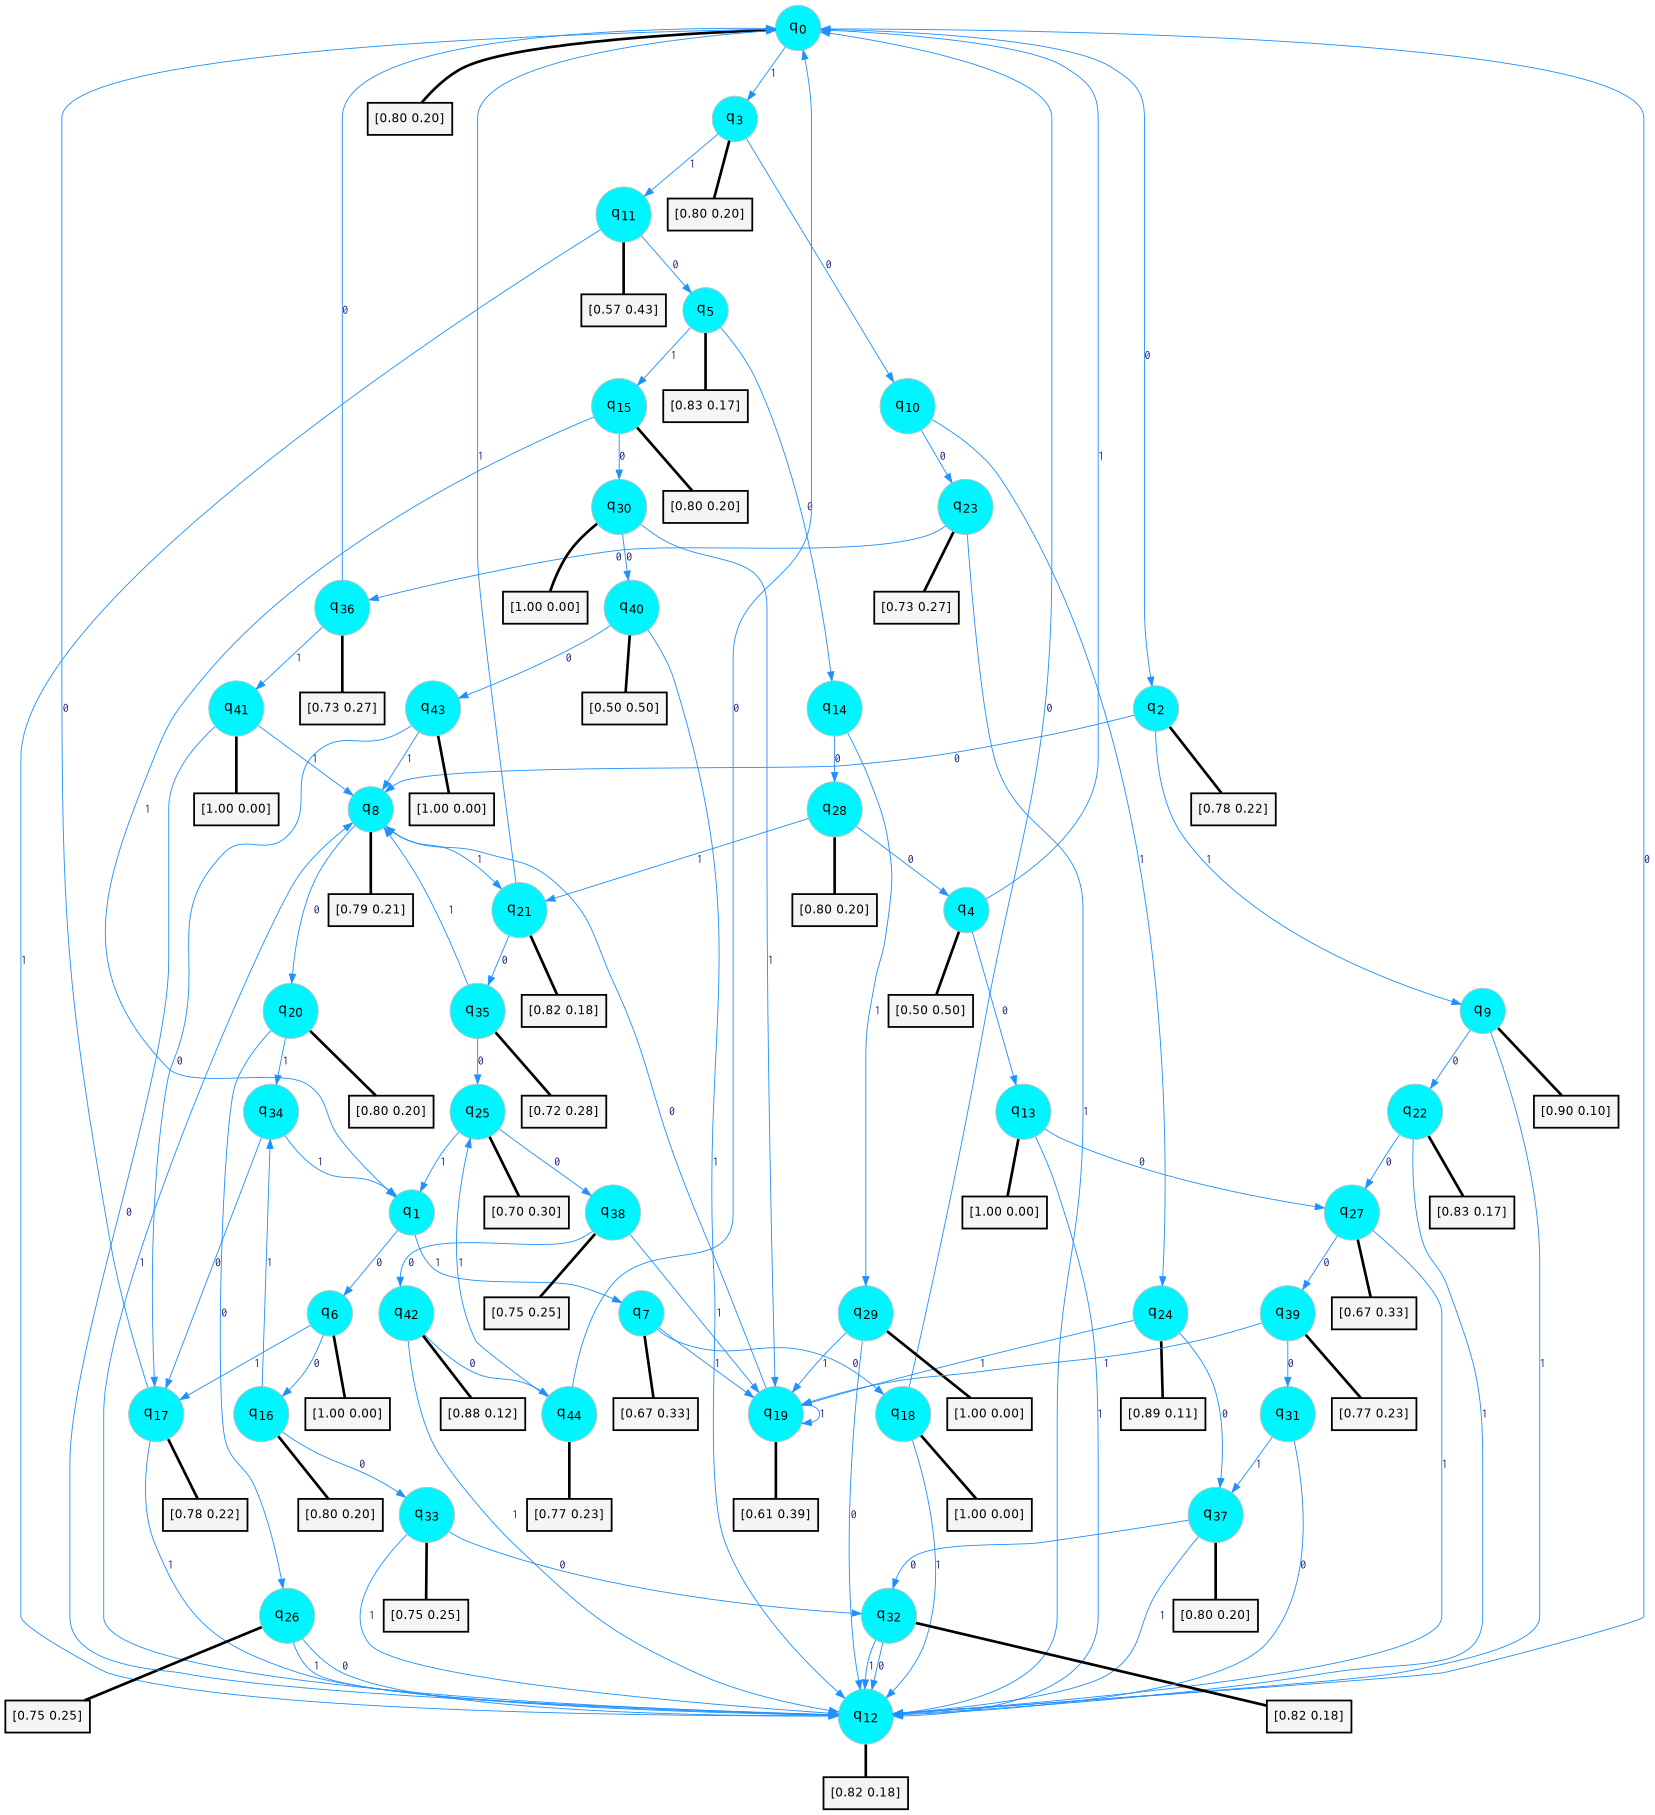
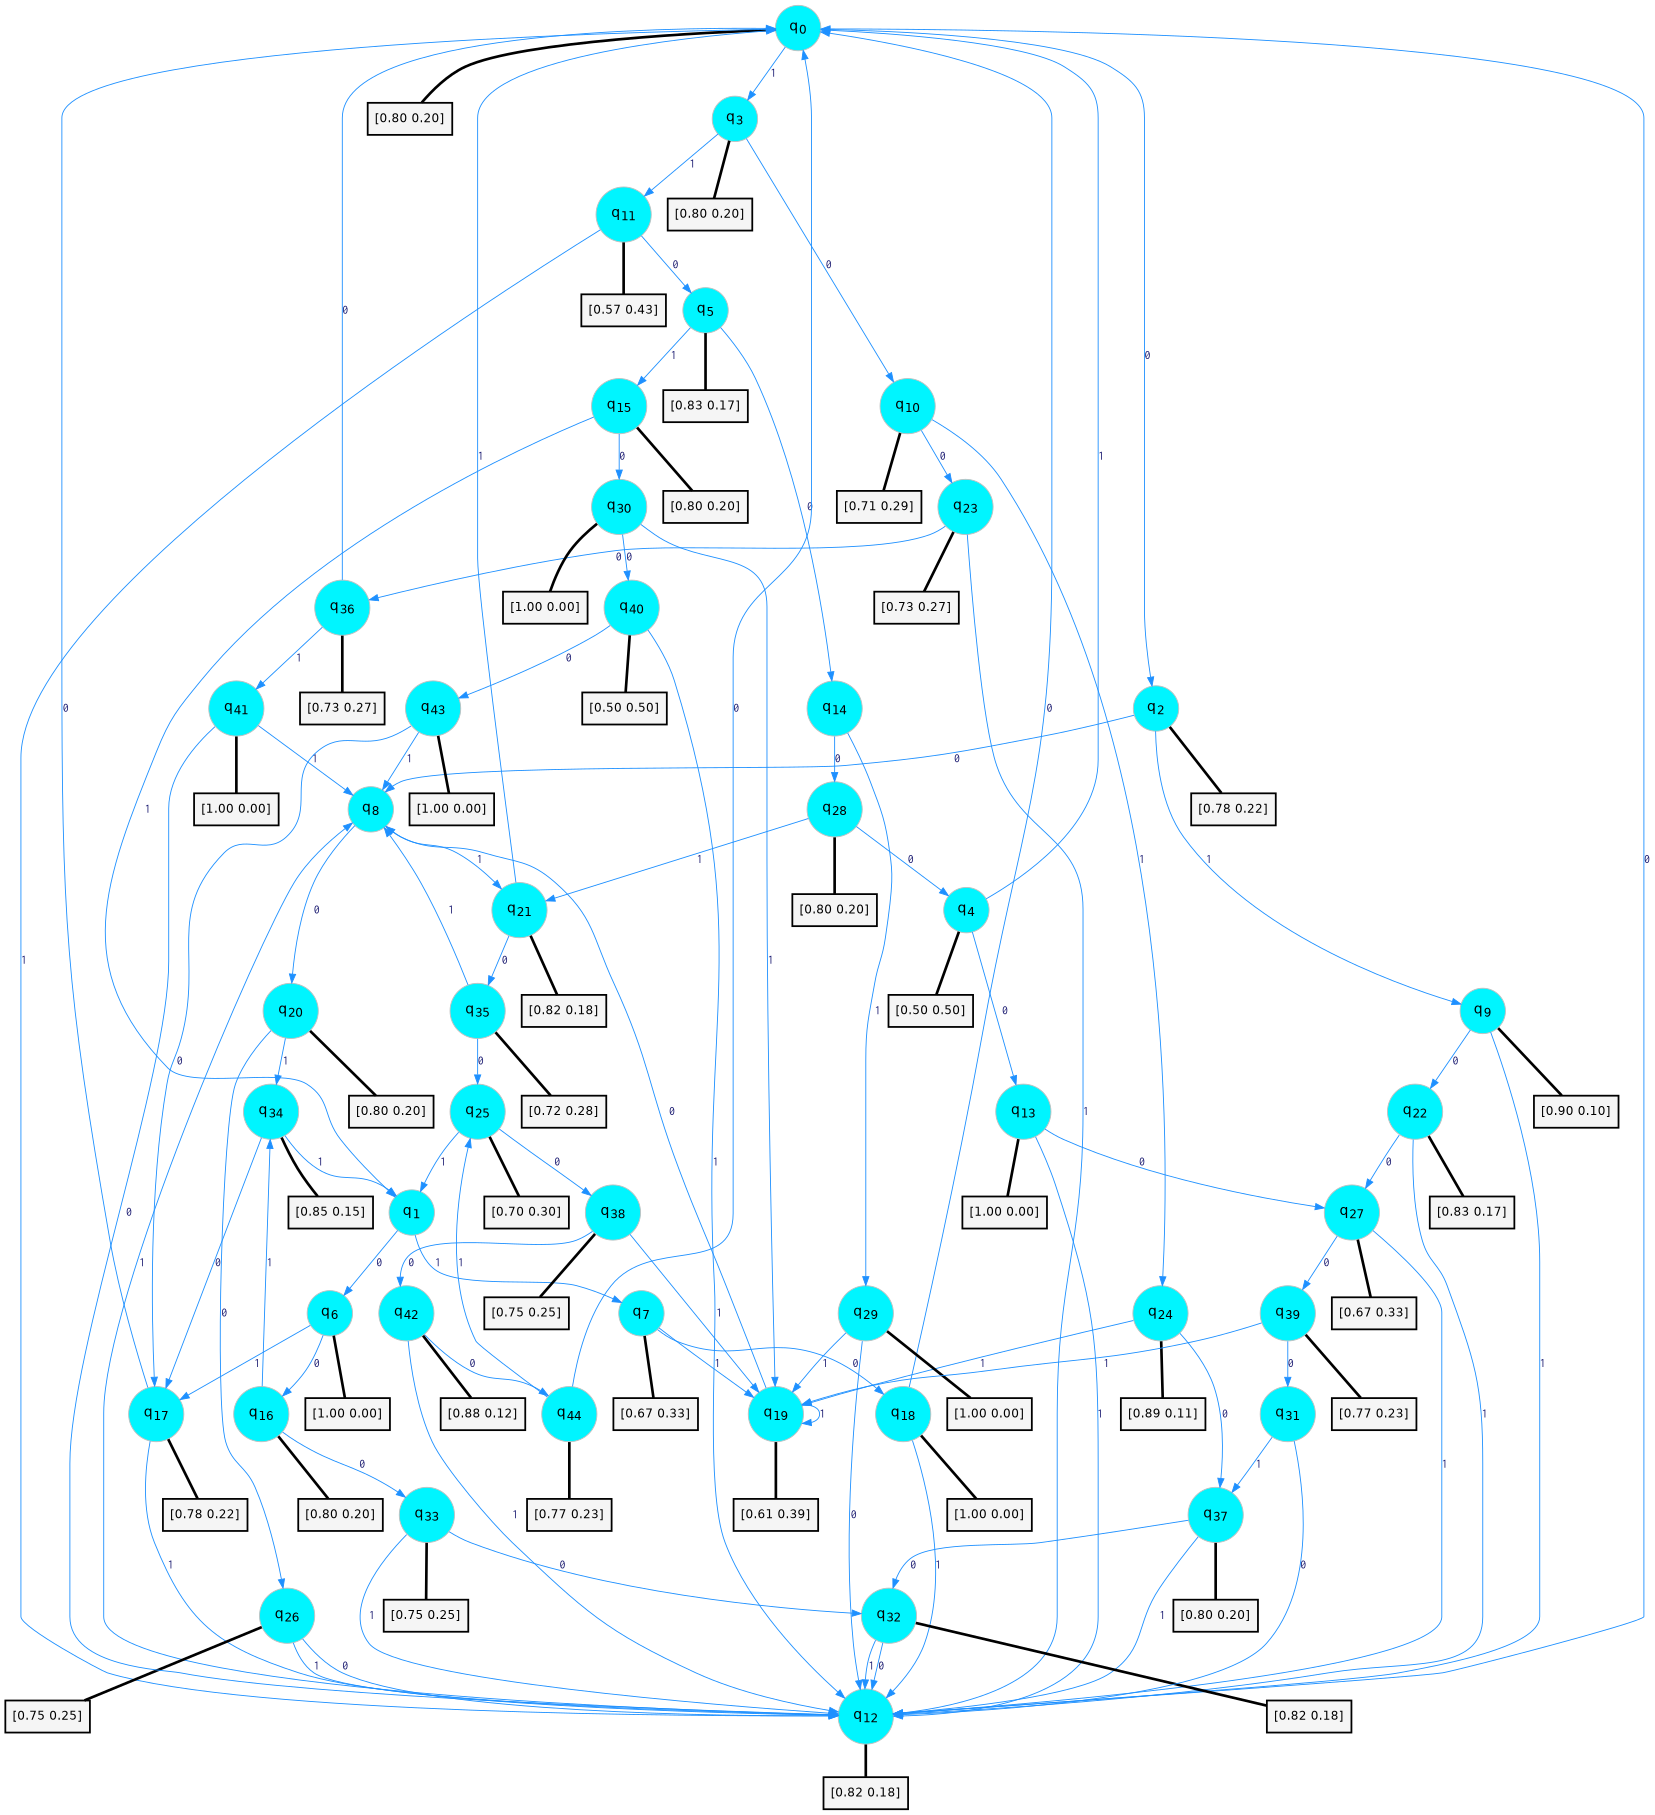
  digraph {
    rankdir=TD
    node [color=gray fillcolor=turquoise1 fontcolor=black fontname=Helvetica fontsize=16 fontweight=bold shape=circle style=filled]
    edge [arrowsize=1 color=dodgerblue1 fontcolor=midnightblue fontname=courier fontweight=bold penwidth=1 style=solid weight=20]
    n1 [label=<q<SUB>0</SUB>>]
    n2 [label=<q<SUB>2</SUB>>]
    n3 [label=<q<SUB>3</SUB>>]
    n4 [color=black fillcolor=whitesmoke fontsize=14 label="[0.80 0.20]" penwidth=2 shape=box]
    n5 [label=<q<SUB>8</SUB>>]
    n6 [label=<q<SUB>9</SUB>>]
    n7 [color=black fillcolor=whitesmoke fontsize=14 label="[0.78 0.22]" penwidth=2 shape=box]
    n8 [label=<q<SUB>10</SUB>>]
    n9 [label=<q<SUB>11</SUB>>]
    n10 [color=black fillcolor=whitesmoke fontsize=14 label="[0.80 0.20]" penwidth=2 shape=box]
    n11 [label=<q<SUB>1</SUB>>]
    n12 [label=<q<SUB>6</SUB>>]
    n13 [label=<q<SUB>7</SUB>>]
    n14 [label=<q<SUB>16</SUB>>]
    n15 [label=<q<SUB>17</SUB>>]
    n16 [color=black fillcolor=whitesmoke fontsize=14 label="[1.00 0.00]" penwidth=2 shape=box]
    n17 [label=<q<SUB>18</SUB>>]
    n18 [label=<q<SUB>19</SUB>>]
    n19 [color=black fillcolor=whitesmoke fontsize=14 label="[0.67 0.33]" penwidth=2 shape=box]
    n20 [label=<q<SUB>20</SUB>>]
    n21 [label=<q<SUB>21</SUB>>]
-   n22 [color=black fillcolor=whitesmoke fontsize=14 label="[0.79 0.21]" penwidth=2 shape=box]
    n23 [label=<q<SUB>12</SUB>>]
    n24 [label=<q<SUB>22</SUB>>]
    n25 [color=black fillcolor=whitesmoke fontsize=14 label="[0.90 0.10]" penwidth=2 shape=box]
    n26 [label=<q<SUB>23</SUB>>]
    n27 [label=<q<SUB>24</SUB>>]
+   n28 [color=black fillcolor=whitesmoke fontsize=14 label="[0.71 0.29]" penwidth=2 shape=box]
    n29 [label=<q<SUB>5</SUB>>]
    n30 [color=black fillcolor=whitesmoke fontsize=14 label="[0.57 0.43]" penwidth=2 shape=box]
    n31 [label=<q<SUB>4</SUB>>]
    n32 [label=<q<SUB>13</SUB>>]
    n33 [color=black fillcolor=whitesmoke fontsize=14 label="[0.50 0.50]" penwidth=2 shape=box]
    n34 [label=<q<SUB>27</SUB>>]
    n35 [color=black fillcolor=whitesmoke fontsize=14 label="[1.00 0.00]" penwidth=2 shape=box]
    n36 [label=<q<SUB>14</SUB>>]
    n37 [label=<q<SUB>15</SUB>>]
    n38 [color=black fillcolor=whitesmoke fontsize=14 label="[0.83 0.17]" penwidth=2 shape=box]
    n39 [label=<q<SUB>28</SUB>>]
    n40 [label=<q<SUB>29</SUB>>]
    n41 [label=<q<SUB>30</SUB>>]
    n42 [color=black fillcolor=whitesmoke fontsize=14 label="[0.80 0.20]" penwidth=2 shape=box]
    n43 [label=<q<SUB>33</SUB>>]
    n44 [label=<q<SUB>34</SUB>>]
    n45 [color=black fillcolor=whitesmoke fontsize=14 label="[0.80 0.20]" penwidth=2 shape=box]
    n46 [color=black fillcolor=whitesmoke fontsize=14 label="[0.78 0.22]" penwidth=2 shape=box]
    n47 [color=black fillcolor=whitesmoke fontsize=14 label="[1.00 0.00]" penwidth=2 shape=box]
    n48 [color=black fillcolor=whitesmoke fontsize=14 label="[0.61 0.39]" penwidth=2 shape=box]
    n49 [label=<q<SUB>26</SUB>>]
    n50 [color=black fillcolor=whitesmoke fontsize=14 label="[0.80 0.20]" penwidth=2 shape=box]
    n51 [label=<q<SUB>35</SUB>>]
    n52 [color=black fillcolor=whitesmoke fontsize=14 label="[0.82 0.18]" penwidth=2 shape=box]
    n53 [color=black fillcolor=whitesmoke fontsize=14 label="[0.82 0.18]" penwidth=2 shape=box]
    n54 [color=black fillcolor=whitesmoke fontsize=14 label="[0.83 0.17]" penwidth=2 shape=box]
    n55 [label=<q<SUB>36</SUB>>]
    n56 [color=black fillcolor=whitesmoke fontsize=14 label="[0.73 0.27]" penwidth=2 shape=box]
    n57 [label=<q<SUB>37</SUB>>]
    n58 [color=black fillcolor=whitesmoke fontsize=14 label="[0.89 0.11]" penwidth=2 shape=box]
    n59 [label=<q<SUB>39</SUB>>]
    n60 [color=black fillcolor=whitesmoke fontsize=14 label="[0.67 0.33]" penwidth=2 shape=box]
    n61 [color=black fillcolor=whitesmoke fontsize=14 label="[0.80 0.20]" penwidth=2 shape=box]
    n62 [color=black fillcolor=whitesmoke fontsize=14 label="[1.00 0.00]" penwidth=2 shape=box]
    n63 [label=<q<SUB>40</SUB>>]
    n64 [color=black fillcolor=whitesmoke fontsize=14 label="[1.00 0.00]" penwidth=2 shape=box]
    n65 [label=<q<SUB>32</SUB>>]
    n66 [color=black fillcolor=whitesmoke fontsize=14 label="[0.75 0.25]" penwidth=2 shape=box]
+   n67 [color=black fillcolor=whitesmoke fontsize=14 label="[0.85 0.15]" penwidth=2 shape=box]
    n68 [color=black fillcolor=whitesmoke fontsize=14 label="[0.75 0.25]" penwidth=2 shape=box]
    n69 [label=<q<SUB>25</SUB>>]
    n70 [color=black fillcolor=whitesmoke fontsize=14 label="[0.72 0.28]" penwidth=2 shape=box]
    n71 [label=<q<SUB>41</SUB>>]
    n72 [color=black fillcolor=whitesmoke fontsize=14 label="[0.73 0.27]" penwidth=2 shape=box]
    n73 [color=black fillcolor=whitesmoke fontsize=14 label="[0.80 0.20]" penwidth=2 shape=box]
    n74 [label=<q<SUB>38</SUB>>]
    n75 [color=black fillcolor=whitesmoke fontsize=14 label="[0.70 0.30]" penwidth=2 shape=box]
    n76 [label=<q<SUB>42</SUB>>]
    n77 [color=black fillcolor=whitesmoke fontsize=14 label="[0.75 0.25]" penwidth=2 shape=box]
    n78 [label=<q<SUB>31</SUB>>]
    n79 [color=black fillcolor=whitesmoke fontsize=14 label="[0.77 0.23]" penwidth=2 shape=box]
    n80 [label=<q<SUB>43</SUB>>]
    n81 [color=black fillcolor=whitesmoke fontsize=14 label="[0.50 0.50]" penwidth=2 shape=box]
    n82 [color=black fillcolor=whitesmoke fontsize=14 label="[0.82 0.18]" penwidth=2 shape=box]
    n83 [color=black fillcolor=whitesmoke fontsize=14 label="[1.00 0.00]" penwidth=2 shape=box]
    n84 [label=<q<SUB>44</SUB>>]
    n85 [color=black fillcolor=whitesmoke fontsize=14 label="[0.88 0.12]" penwidth=2 shape=box]
    n86 [color=black fillcolor=whitesmoke fontsize=14 label="[1.00 0.00]" penwidth=2 shape=box]
    n87 [color=black fillcolor=whitesmoke fontsize=14 label="[0.77 0.23]" penwidth=2 shape=box]
    n1 -> n2 [label=0]
    n1 -> n3 [label=1]
    n1 -> n4 [arrowhead=none color=black penwidth=3]
    n2 -> n5 [label=0]
    n2 -> n6 [label=1]
    n2 -> n7 [arrowhead=none color=black penwidth=3]
    n3 -> n8 [label=0]
    n3 -> n9 [label=1]
    n3 -> n10 [arrowhead=none color=black penwidth=3]
    n5 -> n20 [label=0]
    n5 -> n21 [label=1]
-   n5 -> n22 [arrowhead=none color=black penwidth=3]
    n6 -> n23 [label=1]
    n6 -> n24 [label=0]
    n6 -> n25 [arrowhead=none color=black penwidth=3]
    n8 -> n26 [label=0]
    n8 -> n27 [label=1]
+   n8 -> n28 [arrowhead=none color=black penwidth=3]
    n9 -> n23 [label=1]
    n9 -> n29 [label=0]
    n9 -> n30 [arrowhead=none color=black penwidth=3]
    n11 -> n12 [label=0]
    n11 -> n13 [label=1]
    n12 -> n14 [label=0]
    n12 -> n15 [label=1]
    n12 -> n16 [arrowhead=none color=black penwidth=3]
    n13 -> n17 [label=0]
    n13 -> n18 [label=1]
    n13 -> n19 [arrowhead=none color=black penwidth=3]
    n14 -> n43 [label=0]
    n14 -> n44 [label=1]
    n14 -> n45 [arrowhead=none color=black penwidth=3]
    n15 -> n1 [label=0]
    n15 -> n23 [label=1]
    n15 -> n46 [arrowhead=none color=black penwidth=3]
    n17 -> n1 [label=0]
    n17 -> n23 [label=1]
    n17 -> n47 [arrowhead=none color=black penwidth=3]
    n18 -> n5 [label=0]
    n18 -> n18 [label=1]
    n18 -> n48 [arrowhead=none color=black penwidth=3]
    n20 -> n44 [label=1]
    n20 -> n49 [label=0]
    n20 -> n50 [arrowhead=none color=black penwidth=3]
    n21 -> n1 [label=1]
    n21 -> n51 [label=0]
    n21 -> n52 [arrowhead=none color=black penwidth=3]
    n23 -> n1 [label=0]
    n23 -> n5 [label=1]
    n23 -> n53 [arrowhead=none color=black penwidth=3]
    n24 -> n23 [label=1]
    n24 -> n34 [label=0]
    n24 -> n54 [arrowhead=none color=black penwidth=3]
    n26 -> n23 [label=1]
    n26 -> n55 [label=0]
    n26 -> n56 [arrowhead=none color=black penwidth=3]
    n27 -> n18 [label=1]
    n27 -> n57 [label=0]
    n27 -> n58 [arrowhead=none color=black penwidth=3]
    n29 -> n36 [label=0]
    n29 -> n37 [label=1]
    n29 -> n38 [arrowhead=none color=black penwidth=3]
    n31 -> n1 [label=1]
    n31 -> n32 [label=0]
    n31 -> n33 [arrowhead=none color=black penwidth=3]
    n32 -> n23 [label=1]
    n32 -> n34 [label=0]
    n32 -> n35 [arrowhead=none color=black penwidth=3]
    n34 -> n23 [label=1]
    n34 -> n59 [label=0]
    n34 -> n60 [arrowhead=none color=black penwidth=3]
    n36 -> n39 [label=0]
    n36 -> n40 [label=1]
    n37 -> n11 [label=1]
    n37 -> n41 [label=0]
    n37 -> n42 [arrowhead=none color=black penwidth=3]
    n39 -> n21 [label=1]
    n39 -> n31 [label=0]
    n39 -> n61 [arrowhead=none color=black penwidth=3]
    n40 -> n18 [label=1]
    n40 -> n23 [label=0]
    n40 -> n62 [arrowhead=none color=black penwidth=3]
    n41 -> n18 [label=1]
    n41 -> n63 [label=0]
    n41 -> n64 [arrowhead=none color=black penwidth=3]
    n43 -> n23 [label=1]
    n43 -> n65 [label=0]
    n43 -> n66 [arrowhead=none color=black penwidth=3]
    n44 -> n11 [label=1]
    n44 -> n15 [label=0]
+   n44 -> n67 [arrowhead=none color=black penwidth=3]
    n49 -> n23 [label=0]
    n49 -> n23 [label=1]
    n49 -> n68 [arrowhead=none color=black penwidth=3]
    n51 -> n5 [label=1]
    n51 -> n69 [label=0]
    n51 -> n70 [arrowhead=none color=black penwidth=3]
    n55 -> n1 [label=0]
    n55 -> n71 [label=1]
    n55 -> n72 [arrowhead=none color=black penwidth=3]
    n57 -> n23 [label=1]
    n57 -> n65 [label=0]
    n57 -> n73 [arrowhead=none color=black penwidth=3]
    n59 -> n18 [label=1]
    n59 -> n78 [label=0]
    n59 -> n79 [arrowhead=none color=black penwidth=3]
    n63 -> n23 [label=1]
    n63 -> n80 [label=0]
    n63 -> n81 [arrowhead=none color=black penwidth=3]
    n65 -> n23 [label=0]
    n65 -> n23 [label=1]
    n65 -> n82 [arrowhead=none color=black penwidth=3]
    n69 -> n11 [label=1]
    n69 -> n74 [label=0]
    n69 -> n75 [arrowhead=none color=black penwidth=3]
    n71 -> n5 [label=1]
    n71 -> n23 [label=0]
    n71 -> n83 [arrowhead=none color=black penwidth=3]
    n74 -> n18 [label=1]
    n74 -> n76 [label=0]
    n74 -> n77 [arrowhead=none color=black penwidth=3]
    n76 -> n23 [label=1]
    n76 -> n84 [label=0]
    n76 -> n85 [arrowhead=none color=black penwidth=3]
    n78 -> n23 [label=0]
    n78 -> n57 [label=1]
    n80 -> n5 [label=1]
    n80 -> n15 [label=0]
    n80 -> n86 [arrowhead=none color=black penwidth=3]
    n84 -> n1 [label=0]
    n84 -> n69 [label=1]
    n84 -> n87 [arrowhead=none color=black penwidth=3]
  }
